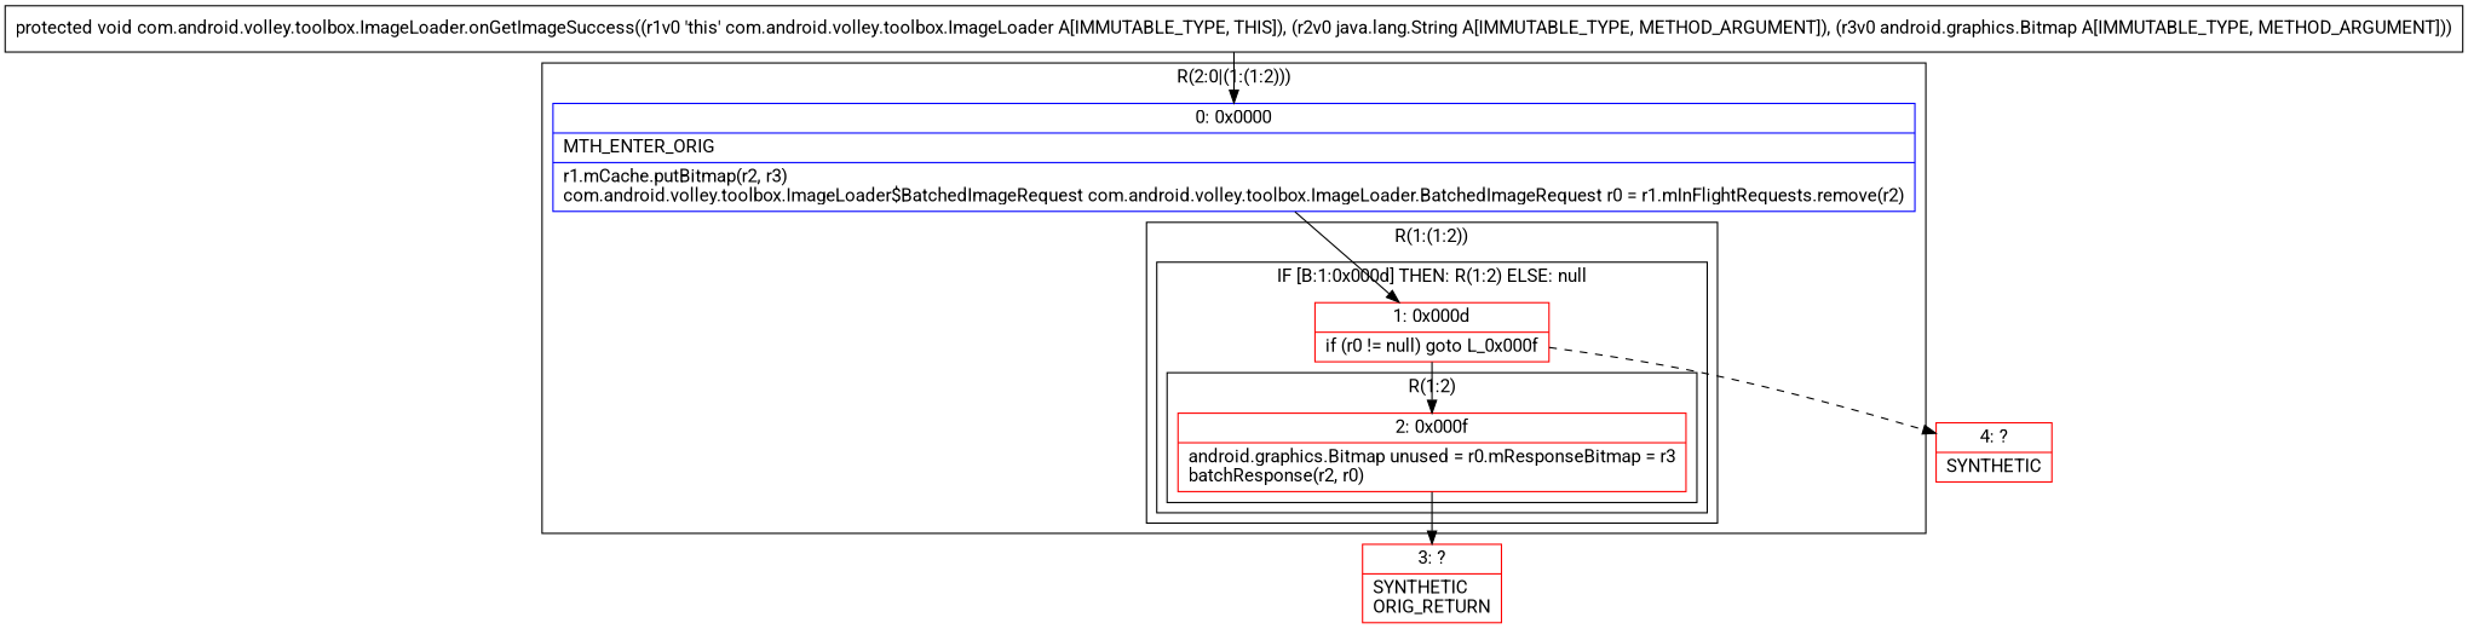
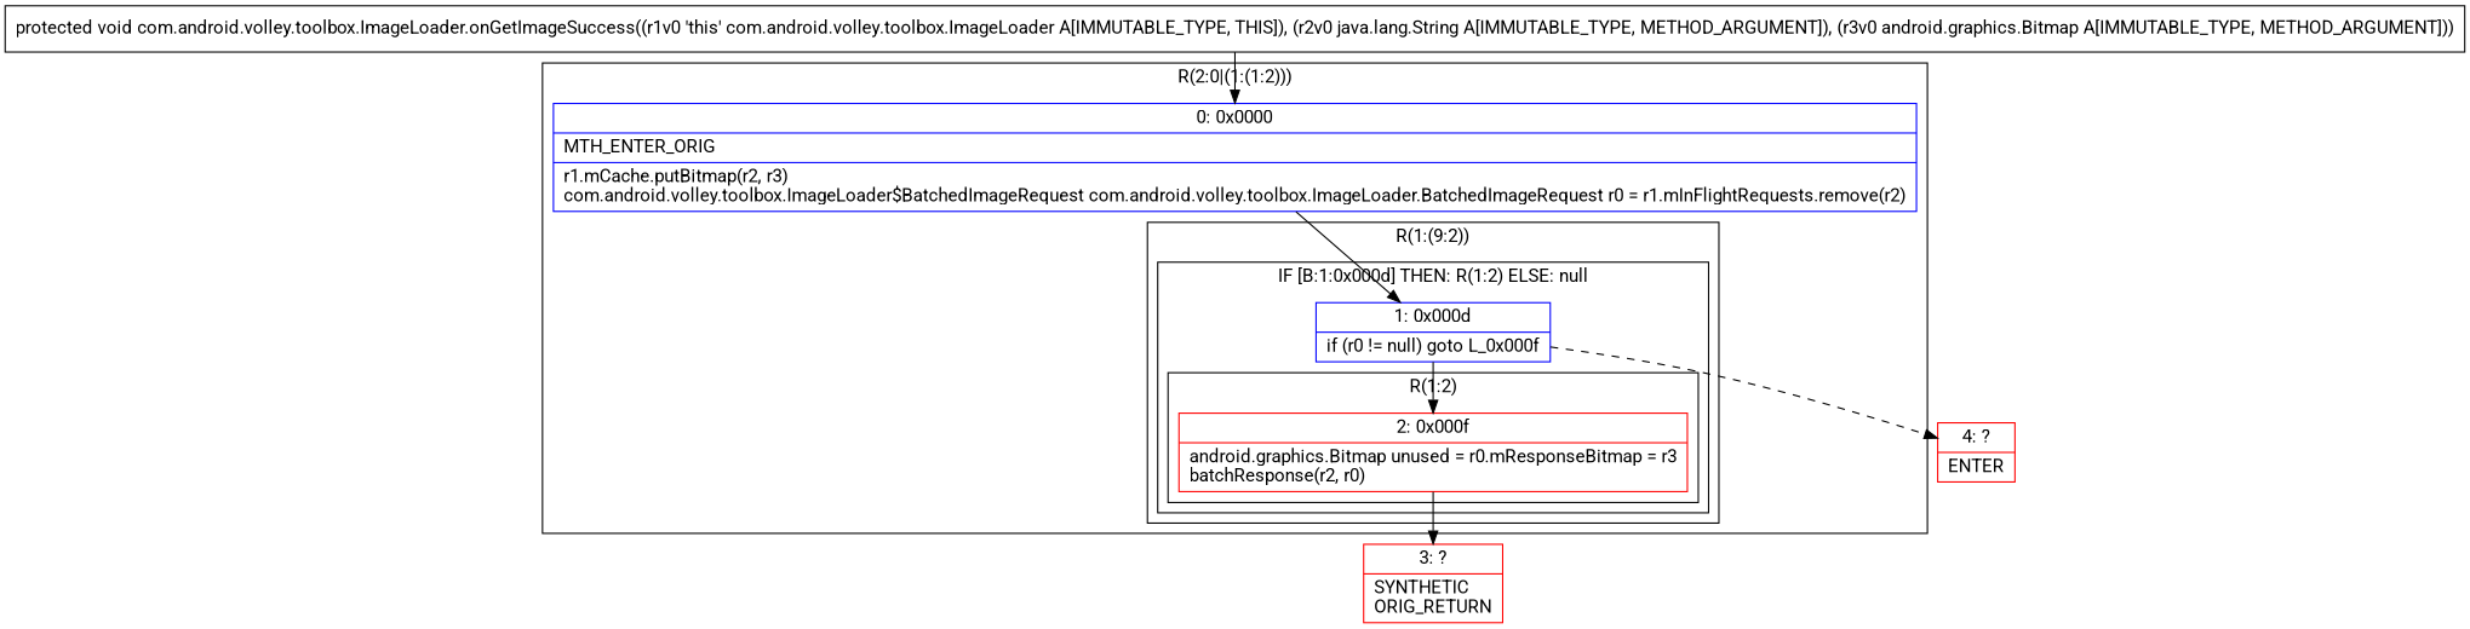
  digraph {
    fontname=Roboto
    node [color=red fontname=Roboto shape=record]
    edge [fontname=Roboto]
    n1 [label="{2\:\ 0x000f|android.graphics.Bitmap unused = r0.mResponseBitmap = r3\lbatchResponse(r2, r0)\l}"]
-   n2 [label="{1\:\ 0x000d|if (r0 != null) goto L_0x000f\l}"]
+   n2 [color=blue label="{1\:\ 0x000d|if (r0 != null) goto L_0x000f\l}"]
    n3 [color=blue label="{0\:\ 0x0000|MTH_ENTER_ORIG\l|r1.mCache.putBitmap(r2, r3)\lcom.android.volley.toolbox.ImageLoader$BatchedImageRequest com.android.volley.toolbox.ImageLoader.BatchedImageRequest r0 = r1.mInFlightRequests.remove(r2)\l}"]
    n4 [label="{3\:\ ?|SYNTHETIC\lORIG_RETURN\l}"]
-   n5 [label="{4\:\ ?|SYNTHETIC\l}"]
+   n5 [label="{4\:\ ?|ENTER\l}"]
    n6 [label="{protected void com.android.volley.toolbox.ImageLoader.onGetImageSuccess((r1v0 'this' com.android.volley.toolbox.ImageLoader A[IMMUTABLE_TYPE, THIS]), (r2v0 java.lang.String A[IMMUTABLE_TYPE, METHOD_ARGUMENT]), (r3v0 android.graphics.Bitmap A[IMMUTABLE_TYPE, METHOD_ARGUMENT])) }" color=""]
    subgraph cluster_1 {
      label="R(2:0|(1:(1:2)))"
      n3
      subgraph cluster_2 {
-       label="R(1:(1:2))"
+       label="R(1:(9:2))"
        subgraph cluster_3 {
          label="IF [B:1:0x000d] THEN: R(1:2) ELSE: null"
          n2
          subgraph cluster_4 {
            label="R(1:2)"
            n1
          }
        }
      }
    }
    n1 -> n4
    n2 -> n1
    n2 -> n5 [style=dashed]
    n3 -> n2
    n6 -> n3
  }
